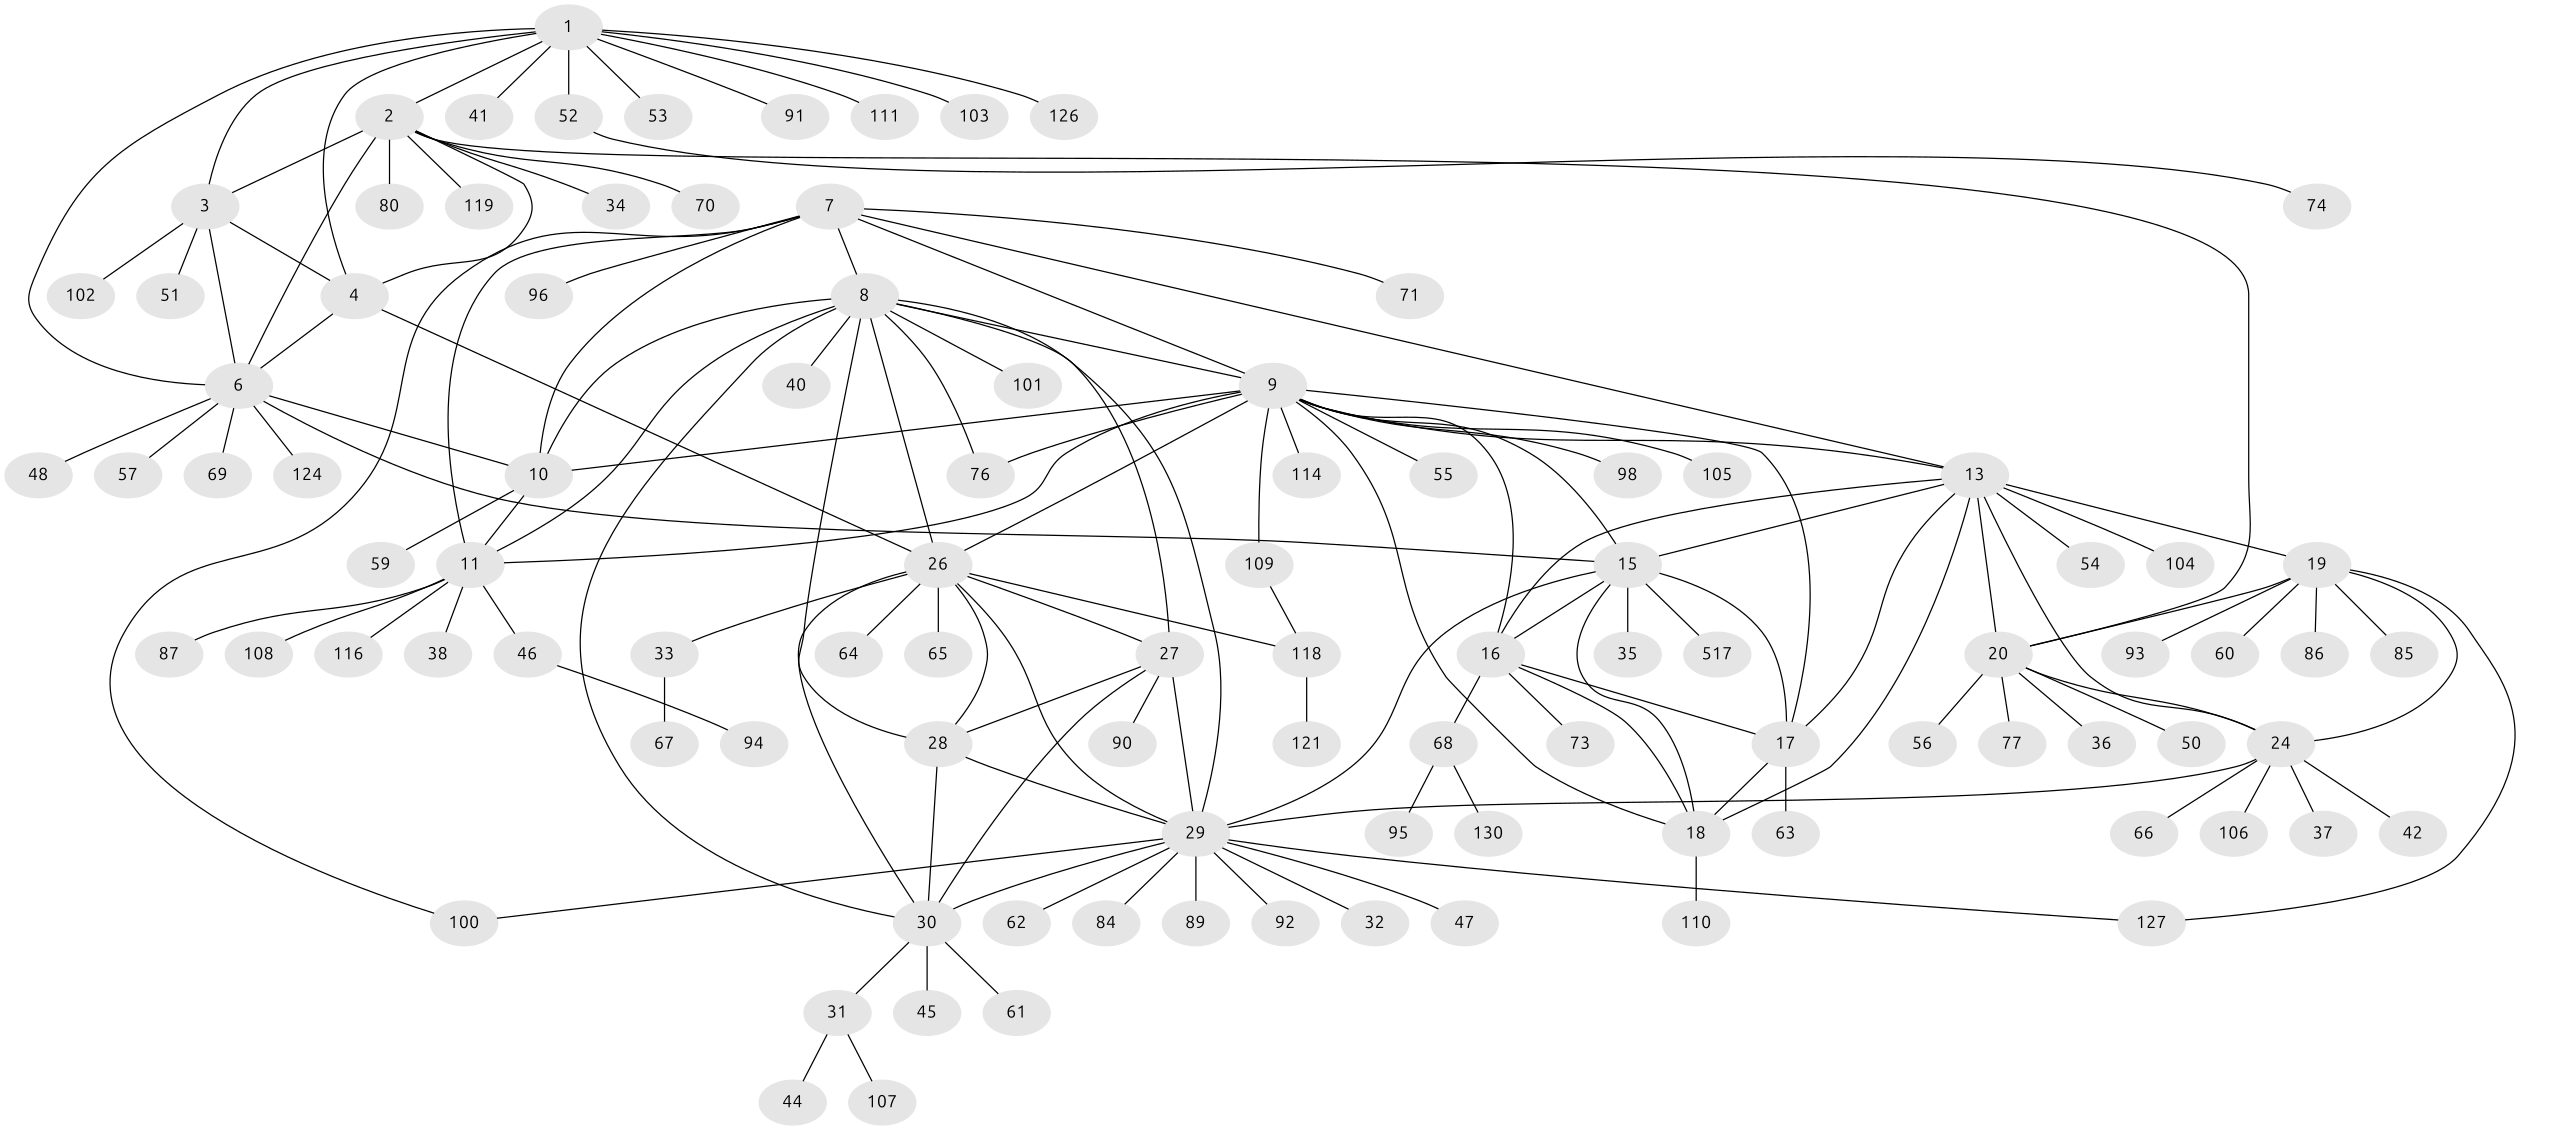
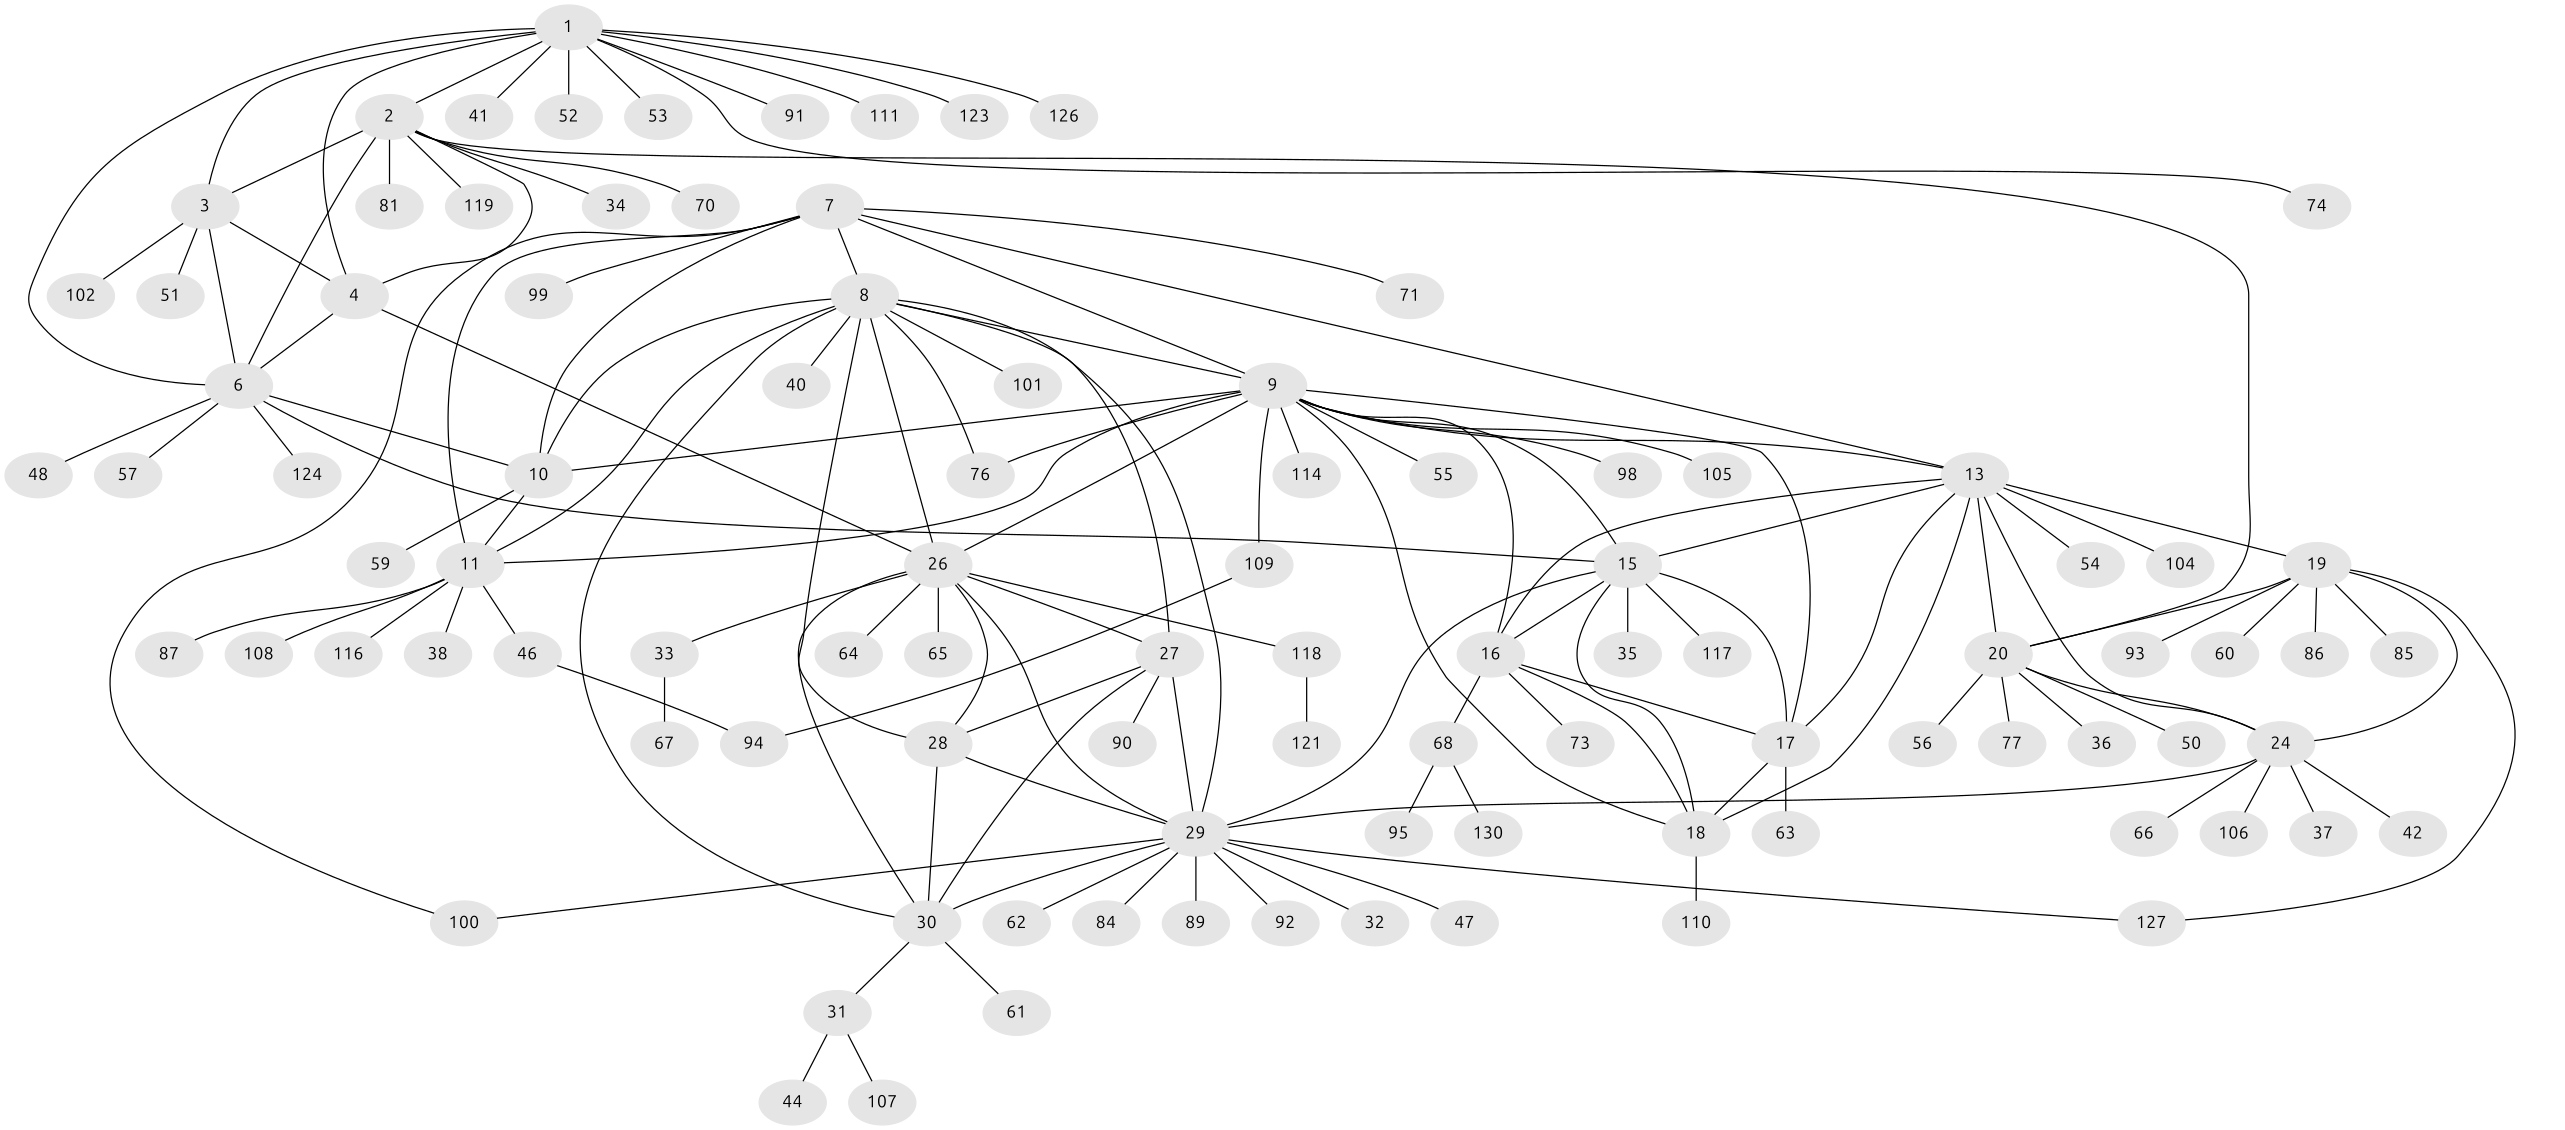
  graph {
    fontname=Ubuntu
    node [color=gray90 fontname=Ubuntu style=filled]
    edge [fontname=Ubuntu]
    1 [super="+39"]
    2 [super="+49"]
    3 [super="+5"]
    4 [super="+99"]
    6 [super="+125"]
    41 [super="+115"]
    52
    53
    74
    91
    111
-   123 [label=103]
+   123
    126
    20 [super="+21"]
    34
    70
-   81 [label=80]
+   81
    119
    51
    102
    26 [super="+103"]
    10
    15 [super="+97"]
    48
    57
-   69 [super="+113"]
    124
    24 [super="+78"]
    36
    50 [super="+58"]
    56
    77
    27
    28 [super="+129"]
    29 [super="+83"]
    30 [super="+80"]
    33 [super="+79"]
    64 [super="+72"]
    65 [super="+75"]
    118
    11 [super="+43"]
    59
    16
    17 [super="+120"]
    18
    35
-   117 [label=517]
+   117
    7 [super="+12"]
    8 [super="+25"]
    9 [super="+14"]
    13 [super="+23"]
    71
-   96
+   96 [label=99]
    100
    40
    76
    101 [super="+112"]
    55
    98
    105
    109
    114
    38
    46
    87
    108
    116
    19 [super="+22"]
    54 [super="+128"]
    104
    90
    127
    32
    47
    62
    84
    89
    92
    31
-   45
    61
    68 [super="+82"]
    73 [super="+122"]
    63
    110
    94
    60 [super="+85"]
    86
    n89 [label=85]
    93
    37
    42
    66
    106
    95
    130
    67
    121
    44
    107
    1 -- 2
    1 -- 3 [weight=2]
    1 -- 4
    1 -- 6
    1 -- 41
    1 -- 52
    1 -- 53
-   52 -- 74
+   1 -- 74
    1 -- 91
    1 -- 111
    1 -- 123
    1 -- 126
    2 -- 3 [weight=2]
    2 -- 4
    2 -- 6
    2 -- 20
    2 -- 34
    2 -- 70
    2 -- 81
    2 -- 119
    3 -- 4 [weight=2]
    3 -- 6 [weight=2]
    3 -- 51
    3 -- 102
    4 -- 6
    4 -- 26
    6 -- 10
    6 -- 15
    6 -- 48
    6 -- 57
-   6 -- 69
    6 -- 124
    20 -- 24 [weight=2]
    20 -- 36
    20 -- 50
    20 -- 56
    20 -- 77
    26 -- 27
    26 -- 28
    26 -- 29
    26 -- 30
    26 -- 33
    26 -- 64
    26 -- 65
    26 -- 118
    10 -- 11
    10 -- 59
    15 -- 29
    15 -- 16
    15 -- 17
    15 -- 18
    15 -- 35
    15 -- 117
    24 -- 29
    24 -- 37
    24 -- 42
    24 -- 66
    24 -- 106
    27 -- 28
    27 -- 29
    27 -- 30
    27 -- 90
    28 -- 29
    28 -- 30
    29 -- 30
    29 -- 100
    29 -- 127
    29 -- 32
    29 -- 47
    29 -- 62
    29 -- 84
    29 -- 89
    29 -- 92
    30 -- 31
-   30 -- 45
    30 -- 61
    33 -- 67
    118 -- 121
    11 -- 38
    11 -- 46
    11 -- 87
    11 -- 108
    11 -- 116
    16 -- 17
    16 -- 18
    16 -- 68
    16 -- 73
    17 -- 18
    17 -- 63
    18 -- 110
    7 -- 10 [weight=2]
    7 -- 11 [weight=2]
    7 -- 8 [weight=2]
    7 -- 9 [weight=2]
    7 -- 13
    7 -- 71
    7 -- 96
    7 -- 100
    8 -- 26
    8 -- 10
    8 -- 27
    8 -- 28
    8 -- 29
    8 -- 30
    8 -- 11
    8 -- 9
    8 -- 40
    8 -- 76
    8 -- 101
    9 -- 26
    9 -- 10
    9 -- 15
    9 -- 11
    9 -- 16
    9 -- 17
    9 -- 18
    9 -- 13
    9 -- 76
    9 -- 55
    9 -- 98
    9 -- 105
    9 -- 109
    9 -- 114
    13 -- 20 [weight=2]
    13 -- 15
    13 -- 24
    13 -- 16
    13 -- 17
    13 -- 18
    13 -- 19 [weight=2]
    13 -- 54
    13 -- 104
-   109 -- 118
+   109 -- 94
    46 -- 94
    19 -- 20 [weight=4]
    19 -- 24 [weight=2]
    19 -- 127
    19 -- 60
    19 -- 86
    19 -- n89
    19 -- 93
    31 -- 44
    31 -- 107
    68 -- 95
    68 -- 130
  }
